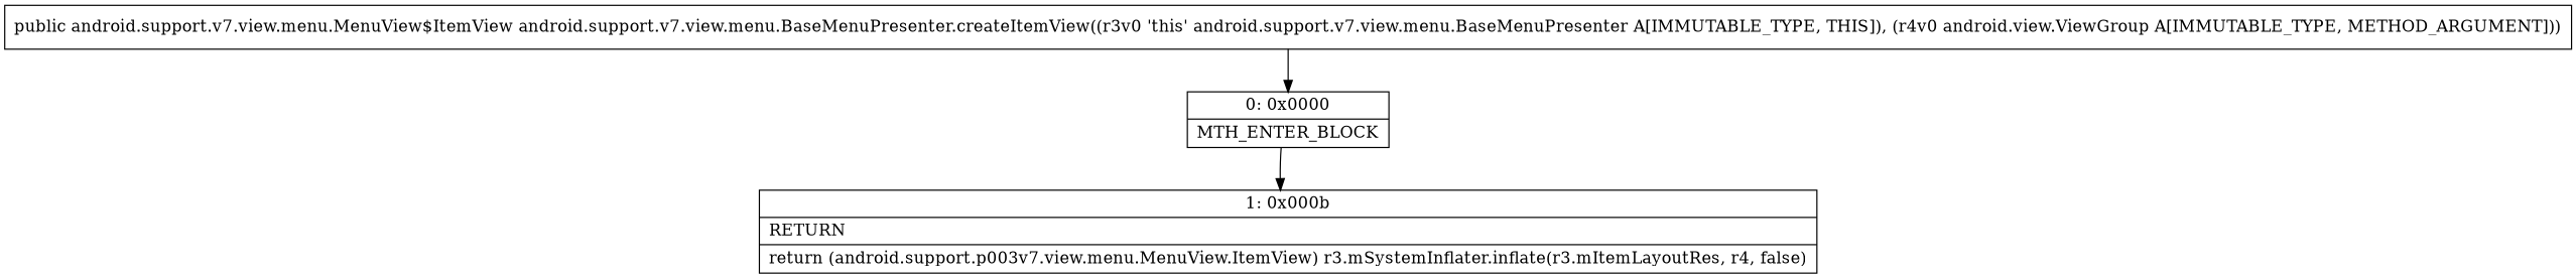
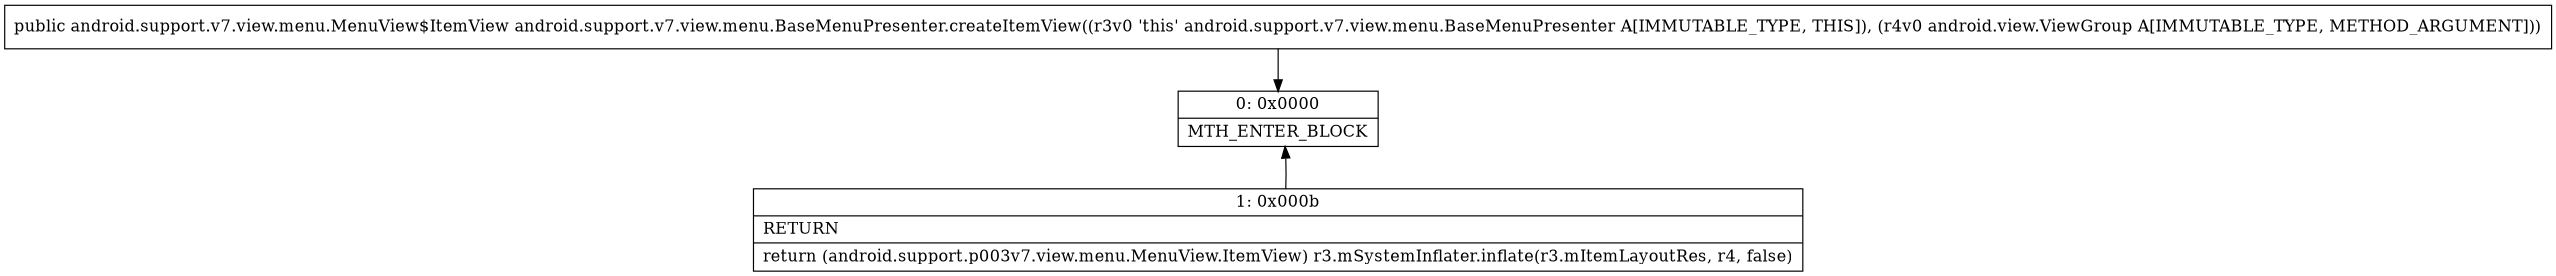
  digraph {
    node [shape=record]
    n1 [label="{0\:\ 0x0000|MTH_ENTER_BLOCK\l}"]
    n2 [label="{1\:\ 0x000b|RETURN\l|return (android.support.p003v7.view.menu.MenuView.ItemView) r3.mSystemInflater.inflate(r3.mItemLayoutRes, r4, false)\l}"]
    n3 [label="{public android.support.v7.view.menu.MenuView$ItemView android.support.v7.view.menu.BaseMenuPresenter.createItemView((r3v0 'this' android.support.v7.view.menu.BaseMenuPresenter A[IMMUTABLE_TYPE, THIS]), (r4v0 android.view.ViewGroup A[IMMUTABLE_TYPE, METHOD_ARGUMENT])) }"]
-   n1 -> n2
+   n2 -> n1
    n3 -> n1
  }
